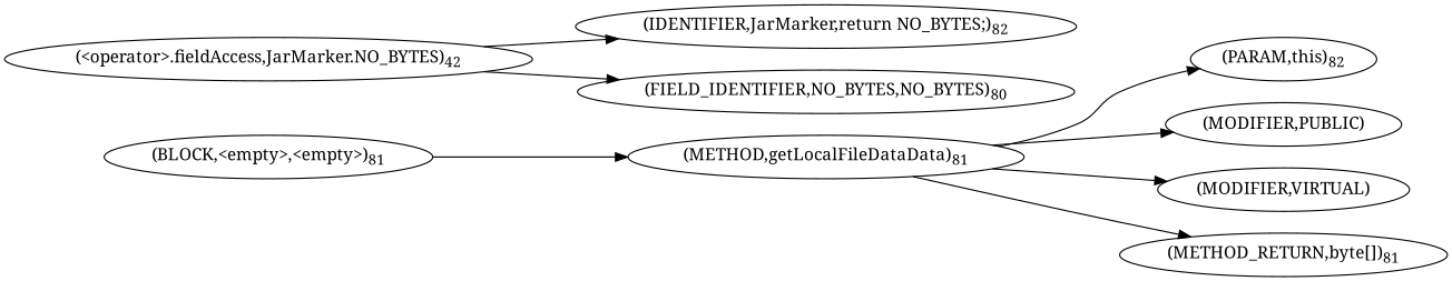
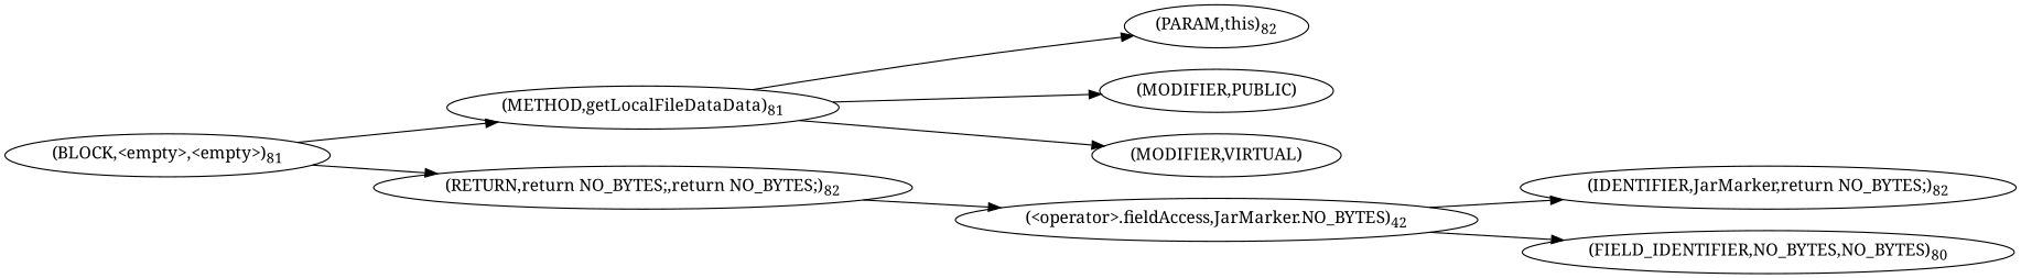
  digraph {
    fontname="Noto Serif"
    rankdir=LR
    node [fontname="Noto Serif"]
    edge [fontname="Noto Serif"]
    n1 [label=<(METHOD,getLocalFileDataData)<SUB>81</SUB>>]
    n2 [label=<(PARAM,this)<SUB>82</SUB>>]
    n3 [label=<(MODIFIER,PUBLIC)>]
    n4 [label=<(MODIFIER,VIRTUAL)>]
-   n5 [label=<(METHOD_RETURN,byte[])<SUB>81</SUB>>]
    n6 [label=<(BLOCK,&lt;empty&gt;,&lt;empty&gt;)<SUB>81</SUB>>]
+   n7 [label=<(RETURN,return NO_BYTES;,return NO_BYTES;)<SUB>82</SUB>>]
    n8 [label=<(&lt;operator&gt;.fieldAccess,JarMarker.NO_BYTES)<SUB>42</SUB>>]
    n9 [label=<(IDENTIFIER,JarMarker,return NO_BYTES;)<SUB>82</SUB>>]
    n10 [label=<(FIELD_IDENTIFIER,NO_BYTES,NO_BYTES)<SUB>80</SUB>>]
    n1 -> n2
    n1 -> n3
    n1 -> n4
-   n1 -> n5
    n6 -> n1
+   n6 -> n7
+   n7 -> n8
    n8 -> n9
    n8 -> n10
  }
